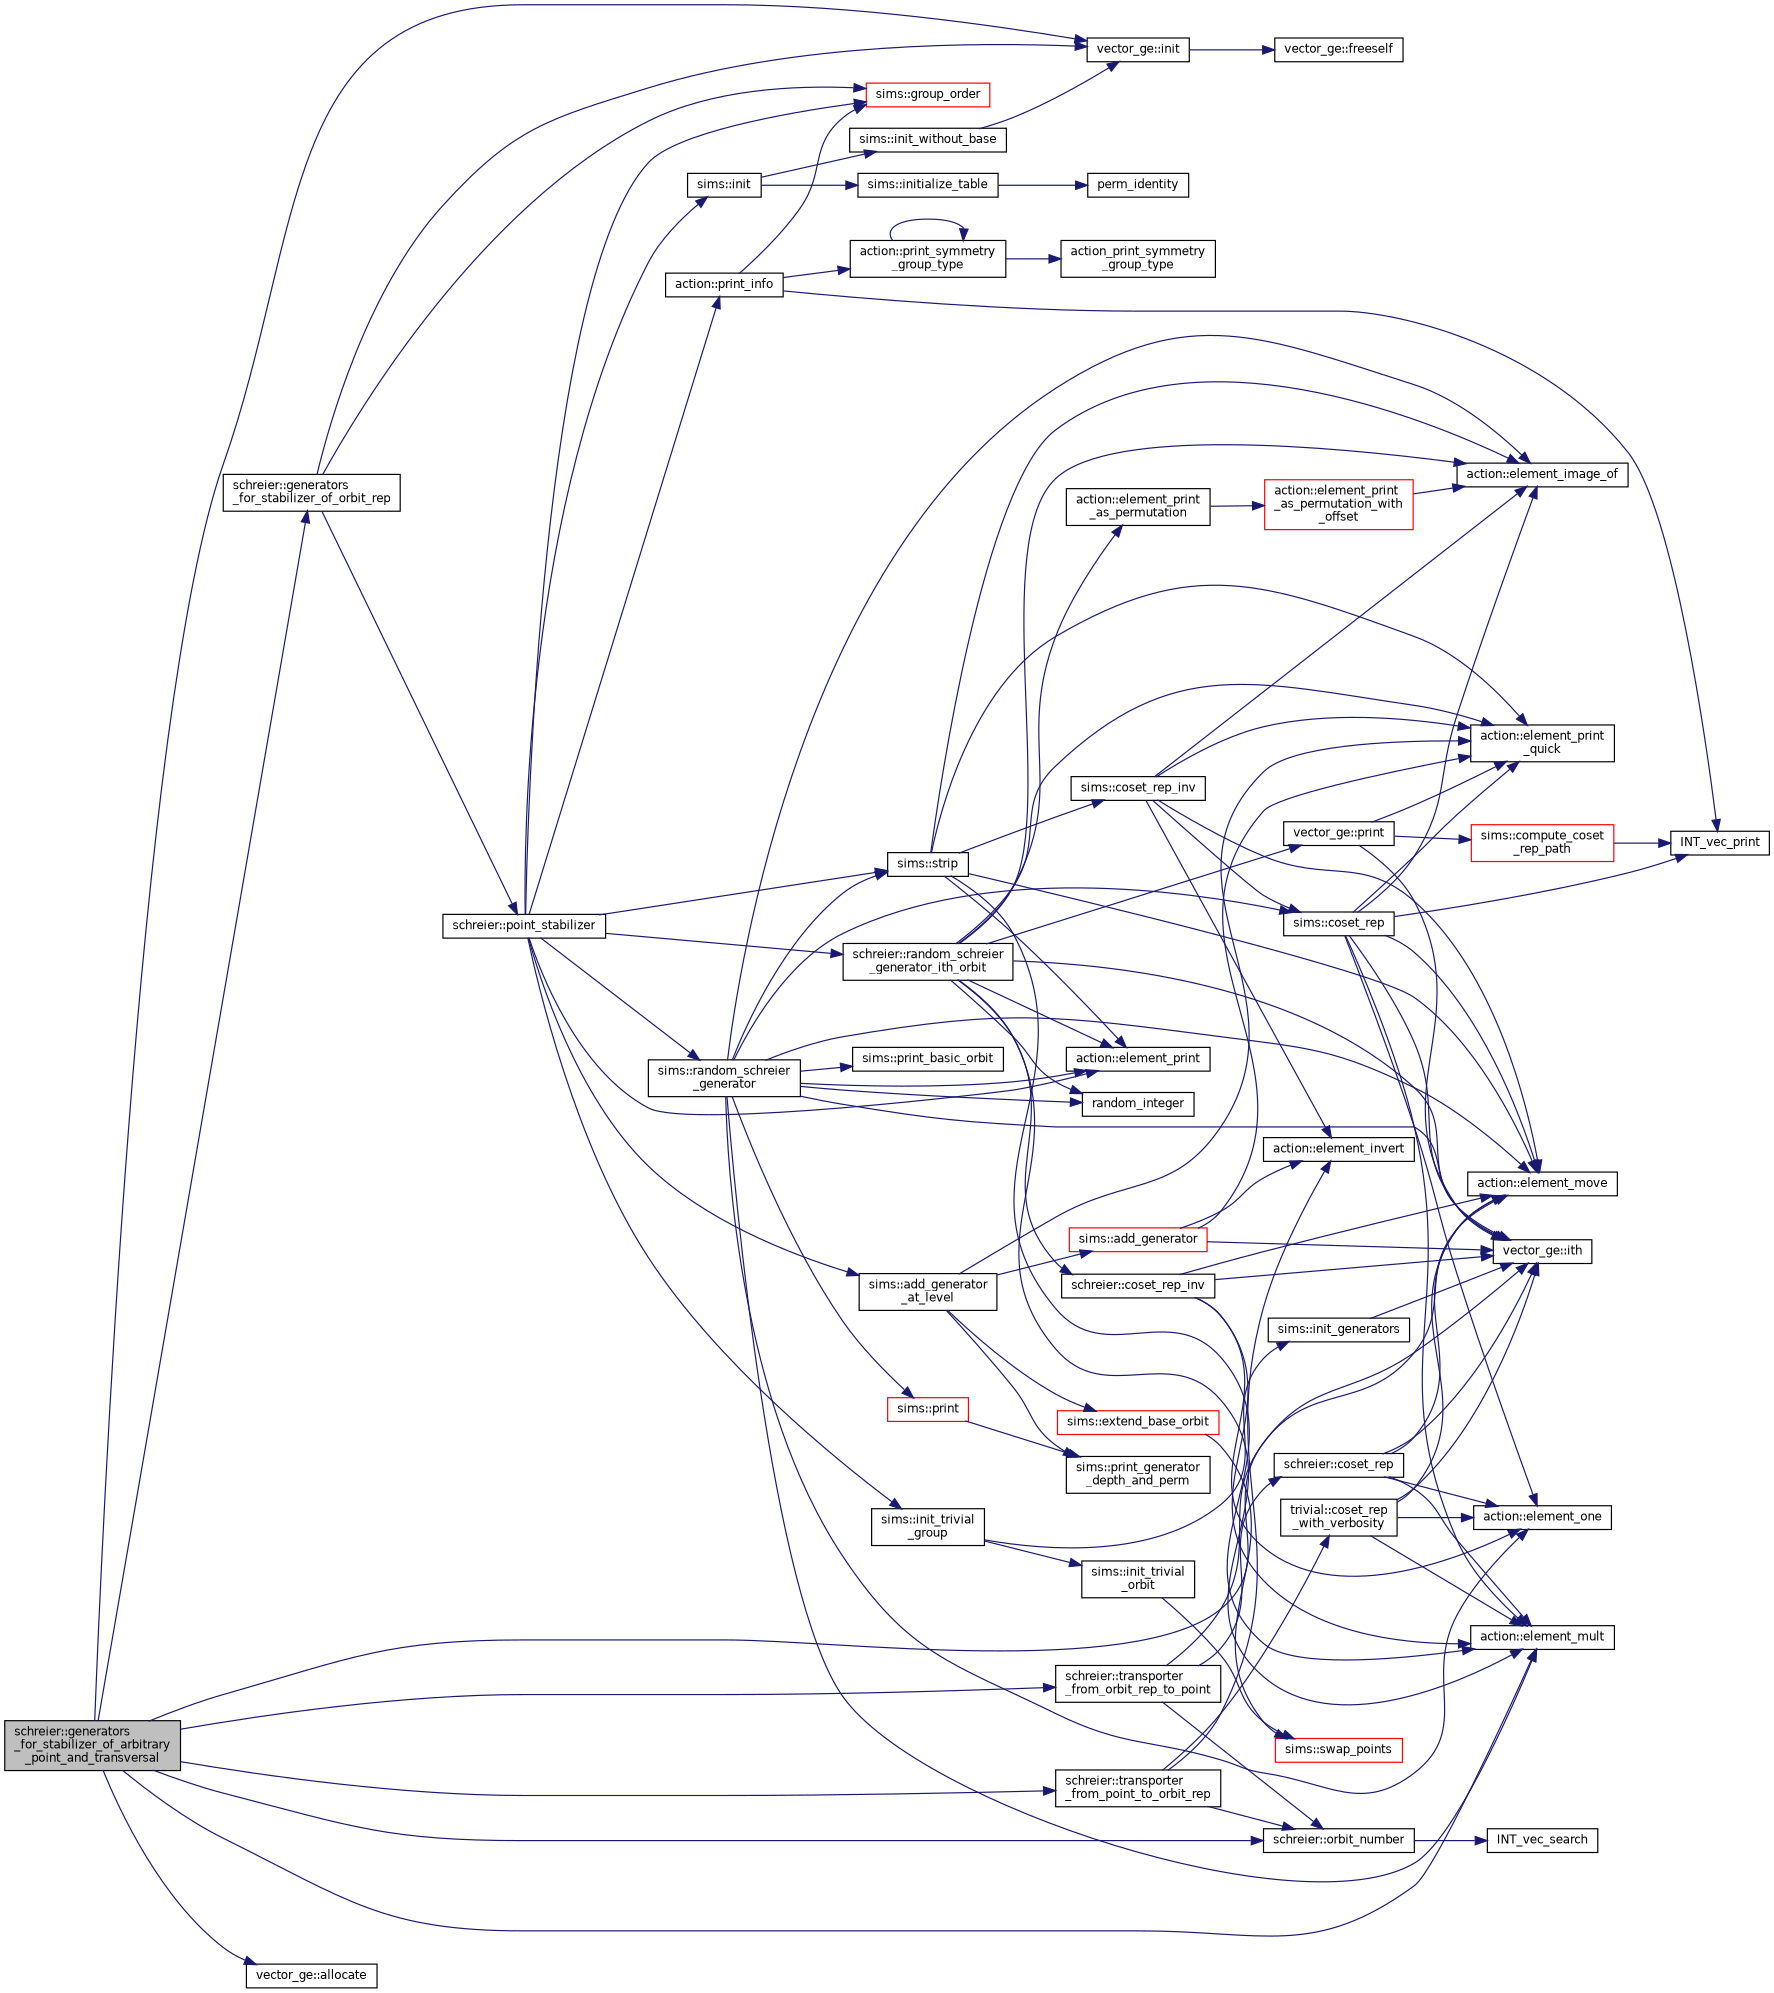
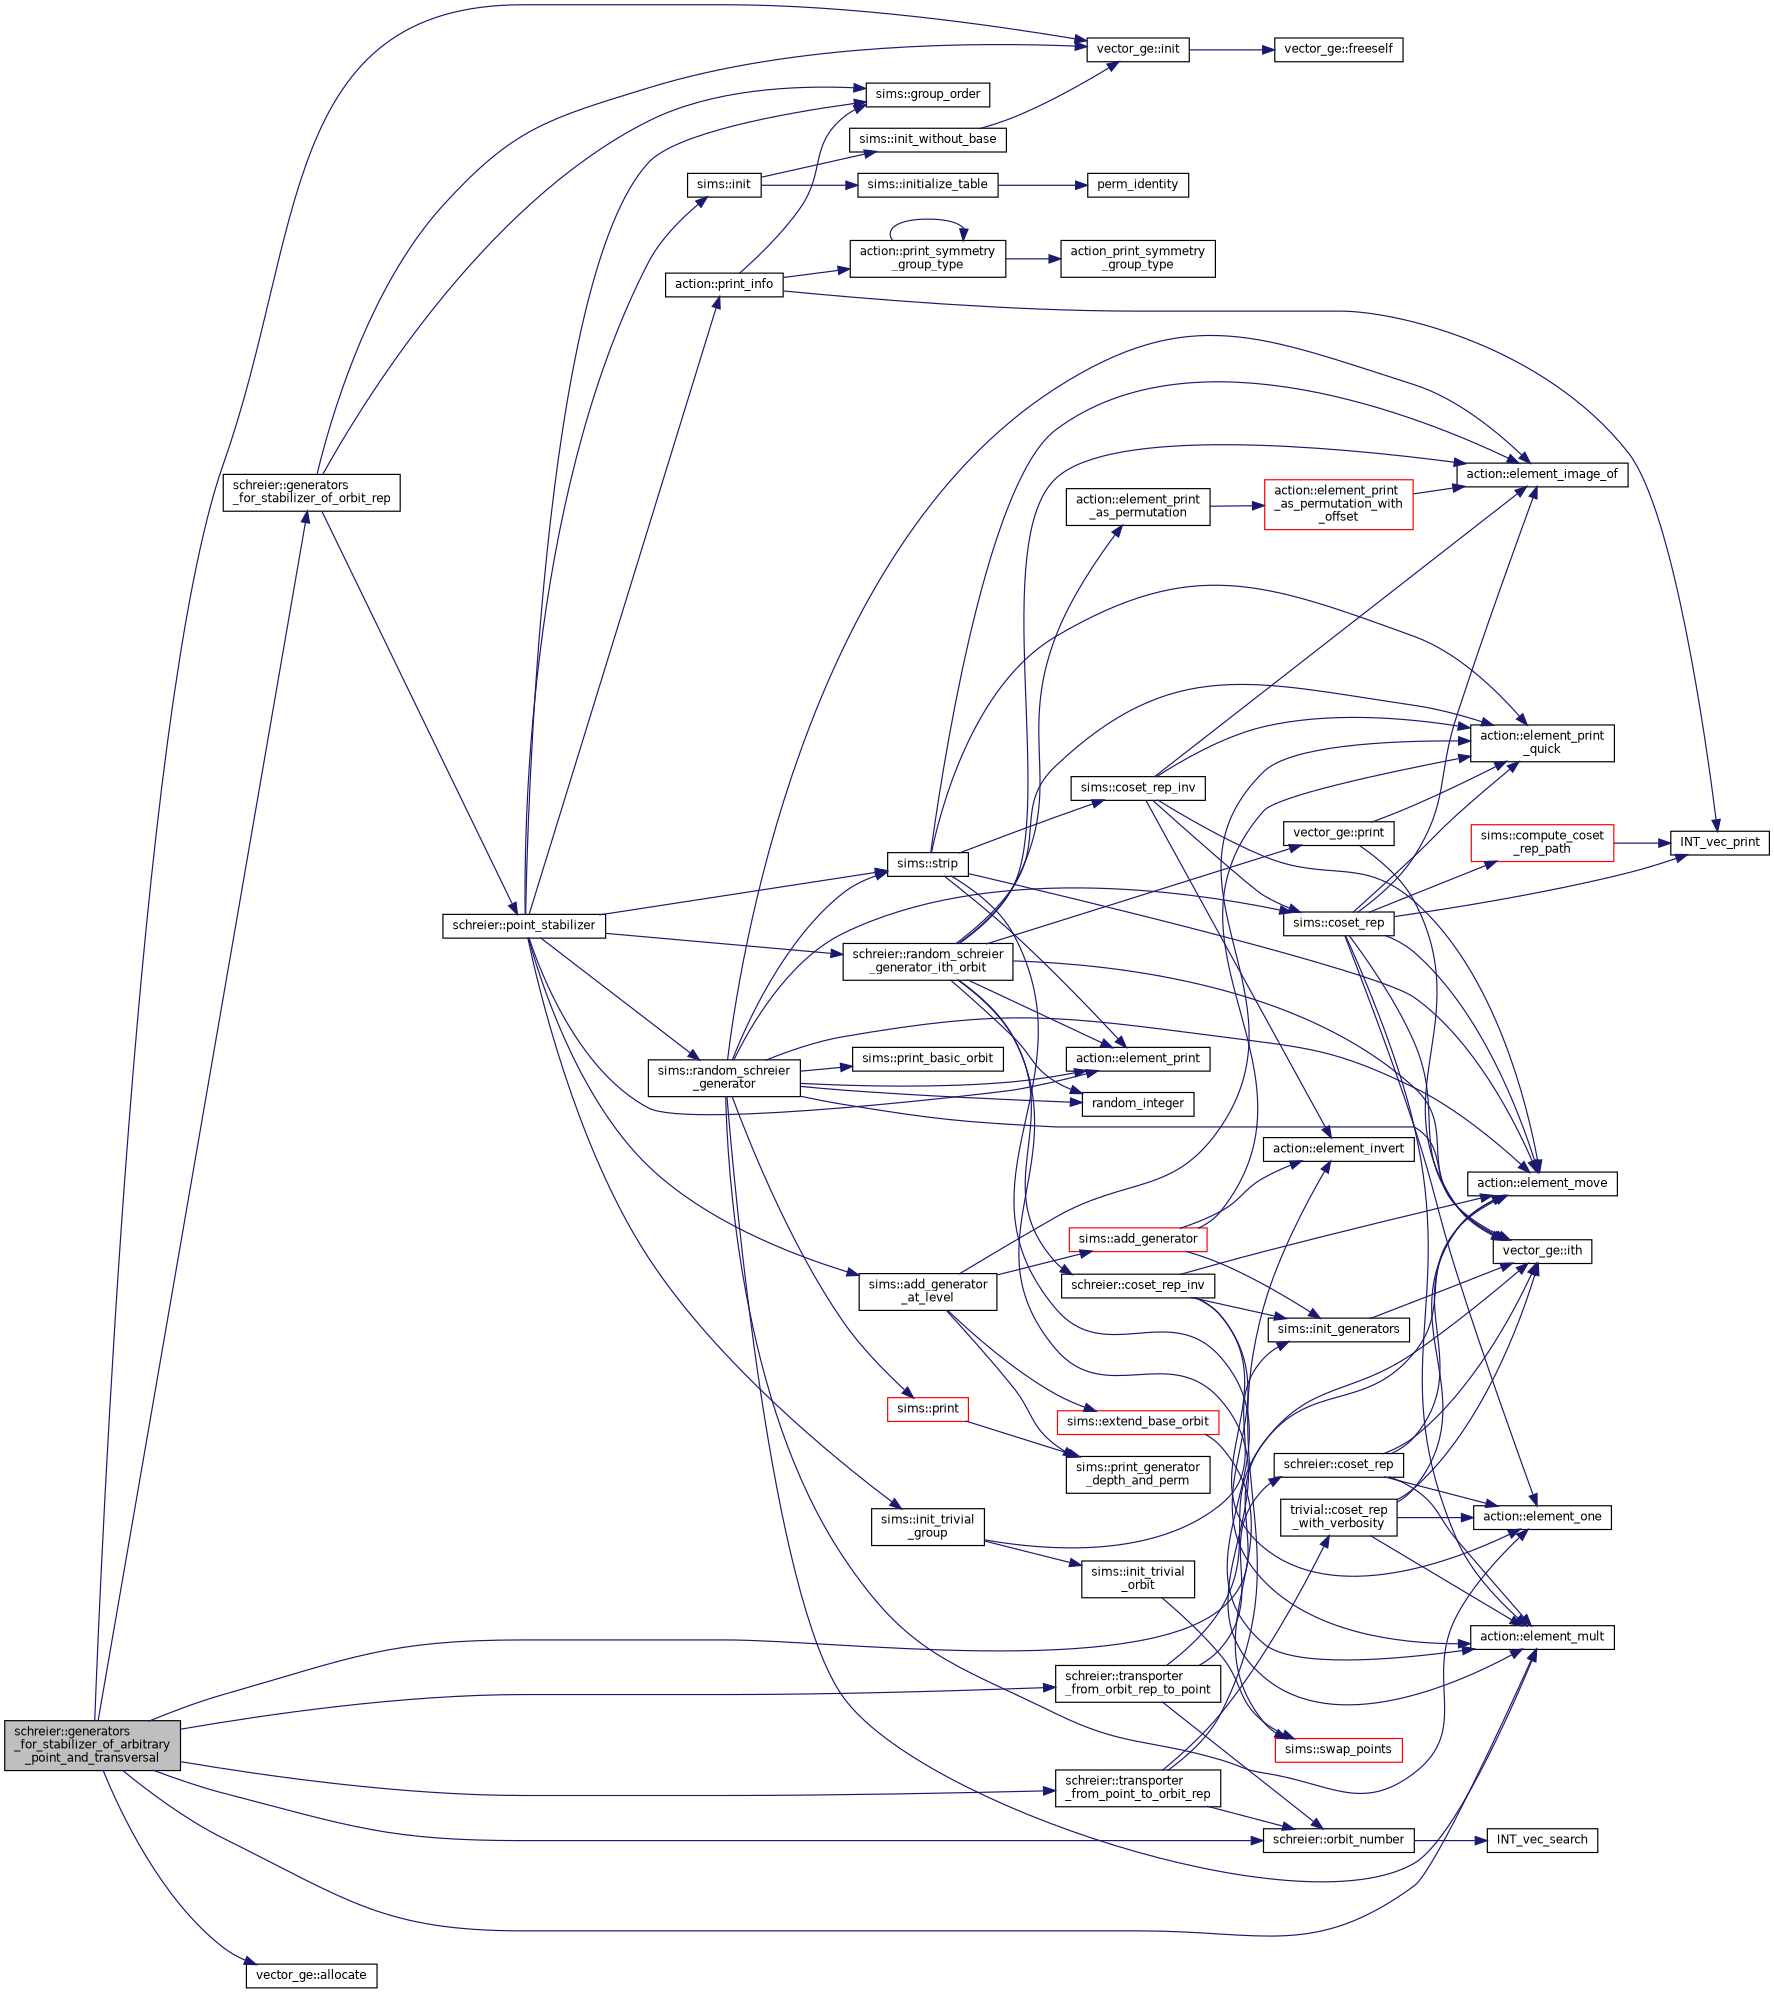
  digraph {
    rankdir=LR
    node [color=black fillcolor=white fontname=Helvetica fontsize=10 shape=record style=filled]
    edge [color=midnightblue fontname=Helvetica fontsize=10 labelfontname=Helvetica labelfontsize=10 style=solid]
    n1 [fillcolor=grey75 fontcolor=black height=0.2 label="schreier::generators\l_for_stabilizer_of_arbitrary\l_point_and_transversal" width=0.4]
    n2 [height=0.2 label="vector_ge::init" width=0.4]
    n3 [height=0.2 label="schreier::orbit_number" width=0.4]
    n4 [height=0.2 label="schreier::generators\l_for_stabilizer_of_orbit_rep" width=0.4]
    n5 [height=0.2 label="vector_ge::ith" width=0.4]
    n6 [height=0.2 label="action::element_mult" width=0.4]
    n7 [height=0.2 label="vector_ge::allocate" width=0.4]
    n8 [height=0.2 label="schreier::transporter\l_from_point_to_orbit_rep" width=0.4]
    n9 [height=0.2 label="schreier::transporter\l_from_orbit_rep_to_point" width=0.4]
    n10 [height=0.2 label="vector_ge::freeself" width=0.4]
    n11 [height=0.2 label=INT_vec_search width=0.4]
    n12 [height=0.2 label="schreier::point_stabilizer" width=0.4]
-   n13 [color=red height=0.2 label="sims::group_order" width=0.4]
+   n13 [height=0.2 label="sims::group_order" width=0.4]
    n14 [height=0.2 label="action::element_invert" width=0.4]
    n15 [height=0.2 label="trivial::coset_rep\l_with_verbosity" width=0.4]
    n16 [height=0.2 label="schreier::coset_rep" width=0.4]
    n17 [height=0.2 label="action::element_move" width=0.4]
    n18 [height=0.2 label="action::print_info" width=0.4]
    n19 [height=0.2 label="sims::init" width=0.4]
    n20 [height=0.2 label="sims::init_trivial\l_group" width=0.4]
    n21 [height=0.2 label="schreier::random_schreier\l_generator_ith_orbit" width=0.4]
    n22 [height=0.2 label="action::element_print" width=0.4]
    n23 [height=0.2 label="sims::random_schreier\l_generator" width=0.4]
    n24 [height=0.2 label="sims::strip" width=0.4]
    n25 [height=0.2 label="sims::add_generator\l_at_level" width=0.4]
    n26 [height=0.2 label="action::print_symmetry\l_group_type" width=0.4]
    n27 [height=0.2 label=INT_vec_print width=0.4]
    n28 [height=0.2 label="sims::init_without_base" width=0.4]
    n29 [height=0.2 label="sims::initialize_table" width=0.4]
    n30 [height=0.2 label="sims::init_generators" width=0.4]
    n31 [height=0.2 label="sims::init_trivial\l_orbit" width=0.4]
    n32 [height=0.2 label="vector_ge::print" width=0.4]
    n33 [height=0.2 label="action::element_print\l_quick" width=0.4]
    n34 [height=0.2 label=random_integer width=0.4]
    n35 [height=0.2 label="action::element_print\l_as_permutation" width=0.4]
    n36 [height=0.2 label="action::element_image_of" width=0.4]
    n37 [height=0.2 label="schreier::coset_rep_inv" width=0.4]
    n38 [height=0.2 label="action::element_one" width=0.4]
    n39 [height=0.2 label="sims::coset_rep" width=0.4]
    n40 [height=0.2 label="sims::print_basic_orbit" width=0.4]
    n41 [color=red height=0.2 label="sims::print" width=0.4]
    n42 [height=0.2 label="sims::coset_rep_inv" width=0.4]
    n43 [height=0.2 label="sims::print_generator\l_depth_and_perm" width=0.4]
    n44 [color=red height=0.2 label="sims::add_generator" width=0.4]
    n45 [color=red height=0.2 label="sims::extend_base_orbit" width=0.4]
    n46 [height=0.2 label="action_print_symmetry\l_group_type" width=0.4]
    n47 [height=0.2 label=perm_identity width=0.4]
    n48 [color=red height=0.2 label="sims::swap_points" width=0.4]
    n49 [color=red height=0.2 label="action::element_print\l_as_permutation_with\l_offset" width=0.4]
    n50 [color=red height=0.2 label="sims::compute_coset\l_rep_path" width=0.4]
    n1 -> n2
    n1 -> n3
    n1 -> n4
    n1 -> n5
    n1 -> n6
    n1 -> n7
    n1 -> n8
    n1 -> n9
    n2 -> n10
    n3 -> n11
    n4 -> n2
    n4 -> n12
    n4 -> n13
    n8 -> n3
    n8 -> n14
    n8 -> n15
    n9 -> n3
    n9 -> n16
    n9 -> n17
    n12 -> n13
    n12 -> n18
    n12 -> n19
    n12 -> n20
    n12 -> n21
    n12 -> n22
    n12 -> n23
    n12 -> n24
    n12 -> n25
    n15 -> n5
    n15 -> n6
    n15 -> n17
    n15 -> n38
    n16 -> n5
    n16 -> n6
    n16 -> n17
    n16 -> n38
    n18 -> n13
    n18 -> n26
    n18 -> n27
    n19 -> n28
    n19 -> n29
    n20 -> n30
    n20 -> n31
    n21 -> n5
    n21 -> n6
    n21 -> n22
    n21 -> n32
    n21 -> n33
    n21 -> n34
    n21 -> n35
    n21 -> n36
    n21 -> n37
    n23 -> n5
    n23 -> n6
    n23 -> n17
    n23 -> n22
    n23 -> n24
    n23 -> n34
    n23 -> n36
    n23 -> n38
    n23 -> n39
    n23 -> n40
    n23 -> n41
    n24 -> n6
    n24 -> n17
    n24 -> n22
    n24 -> n33
    n24 -> n36
    n24 -> n42
    n25 -> n33
    n25 -> n43
    n25 -> n44
    n25 -> n45
    n26 -> n26
    n26 -> n46
    n28 -> n2
    n29 -> n47
    n30 -> n5
    n31 -> n48
    n32 -> n5
    n32 -> n33
    n35 -> n49
-   n37 -> n5
+   n37 -> n30
    n37 -> n6
    n37 -> n17
    n37 -> n38
    n39 -> n5
    n39 -> n6
    n39 -> n17
    n39 -> n27
    n39 -> n33
    n39 -> n36
    n39 -> n38
-   n32 -> n50
+   n39 -> n50
    n41 -> n43
    n42 -> n14
    n42 -> n17
    n42 -> n33
    n42 -> n36
    n42 -> n39
-   n44 -> n5
+   n44 -> n30
    n44 -> n14
    n44 -> n33
    n45 -> n48
    n49 -> n36
    n50 -> n27
  }
